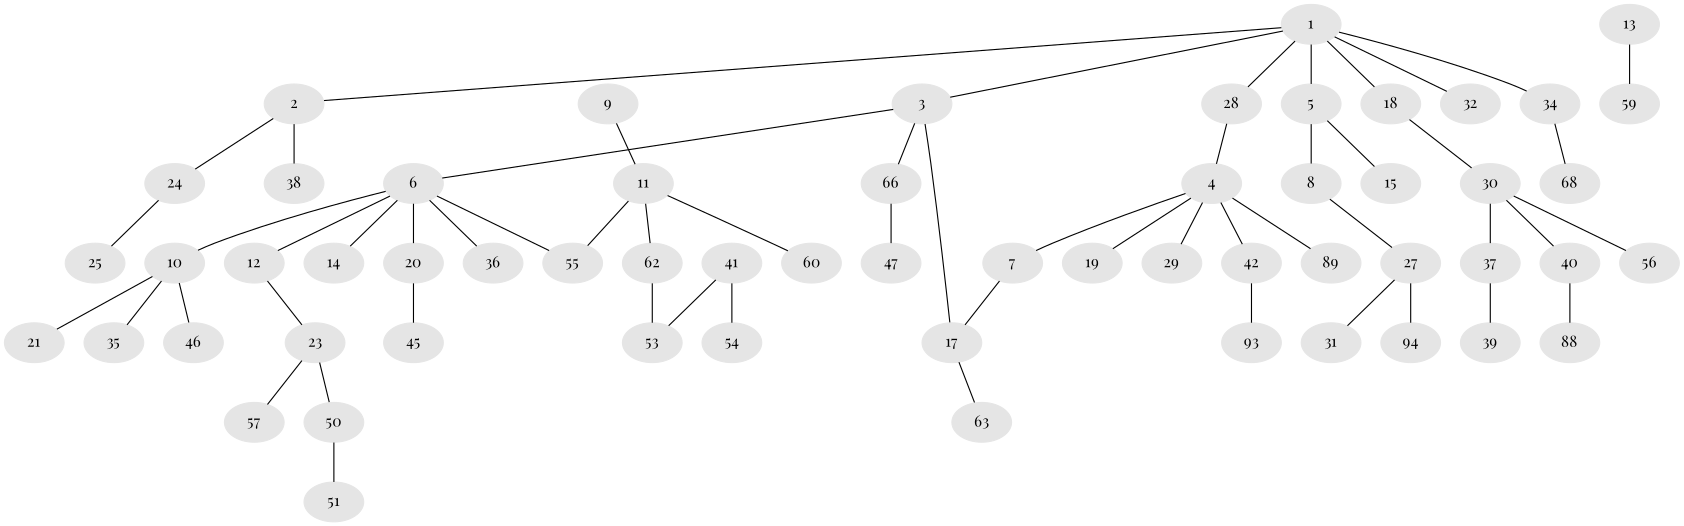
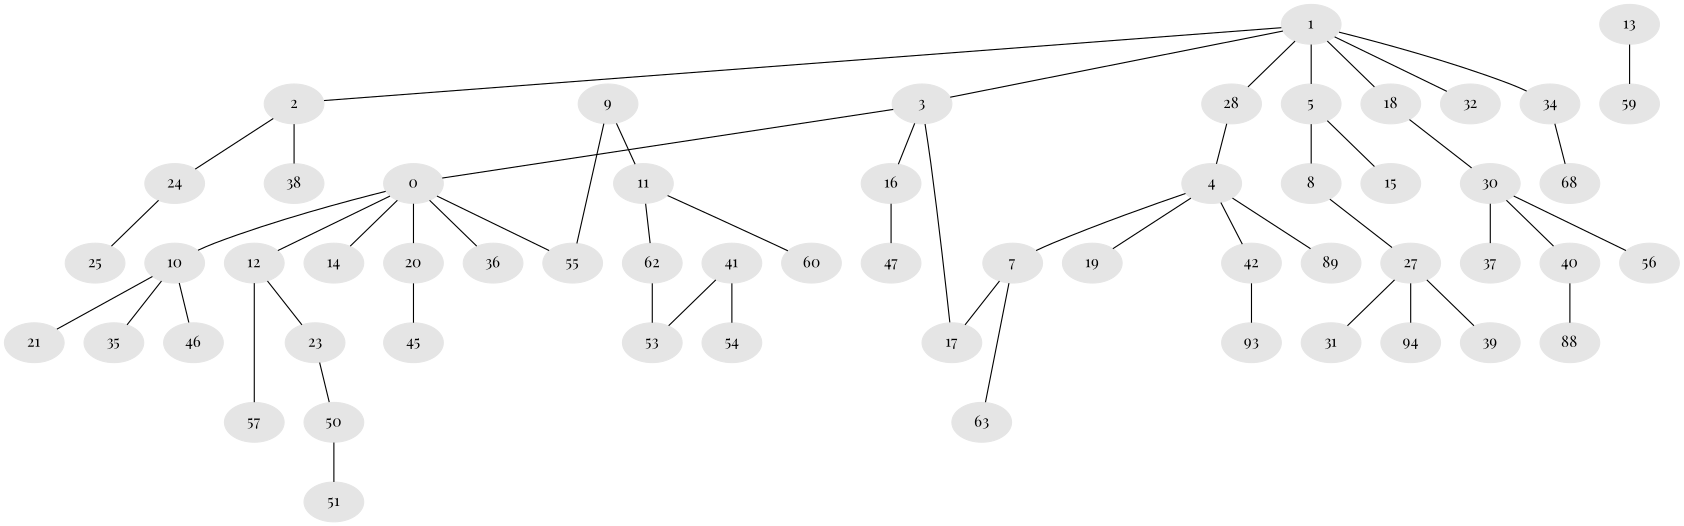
  graph {
    fontname="Playfair Display"
    node [color=gray90 fontname="Playfair Display" style=filled]
    edge [fontname="Playfair Display"]
    1
    2
    3
    5
    18
    28
    32
    34
    24
    38
-   6
-   16 [label=66]
+   6 [label=0]
+   16
    17
    4
    7
    19
-   29
    42
    n19 [label=89]
    8
    15
    30
    n23 [label=68]
    25
    10
    12
    14
    20
    36
    55
    47
    n32 [label=63]
    n33 [label=93]
    27
    21
    35
    46
    23
    57
    45
    13
    59
    9
    11
    31
    39
    n47 [label=94]
    n48 [label=62]
    60
    53
    50
    41
    54
    37
    40
    56
    51
    n58 [label=88]
    1 -- 2
    1 -- 3
    1 -- 5
    1 -- 18
    1 -- 28
    1 -- 32
    1 -- 34
    2 -- 24
    2 -- 38
    3 -- 6
    3 -- 16
    3 -- 17
    5 -- 8
    5 -- 15
    18 -- 30
    28 -- 4
    34 -- n23
    24 -- 25
    6 -- 10
    6 -- 12
    6 -- 14
    6 -- 20
    6 -- 36
    6 -- 55
    16 -- 47
    4 -- 7
    4 -- 19
-   4 -- 29
    4 -- 42
    4 -- n19
    7 -- 17
-   17 -- n32
+   7 -- n32
    42 -- n33
    8 -- 27
    30 -- 37
    30 -- 40
    30 -- 56
    10 -- 21
    10 -- 35
    10 -- 46
    12 -- 23
-   23 -- 57
+   12 -- 57
    20 -- 45
    27 -- 31
-   37 -- 39
+   27 -- 39
    27 -- n47
    23 -- 50
    13 -- 59
    9 -- 11
-   11 -- 55
+   9 -- 55
    11 -- n48
    11 -- 60
    n48 -- 53
    50 -- 51
    41 -- 53
    41 -- 54
    40 -- n58
  }
